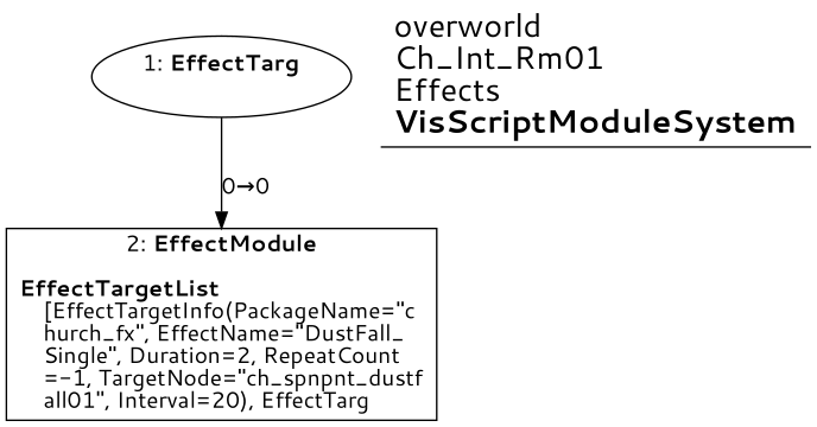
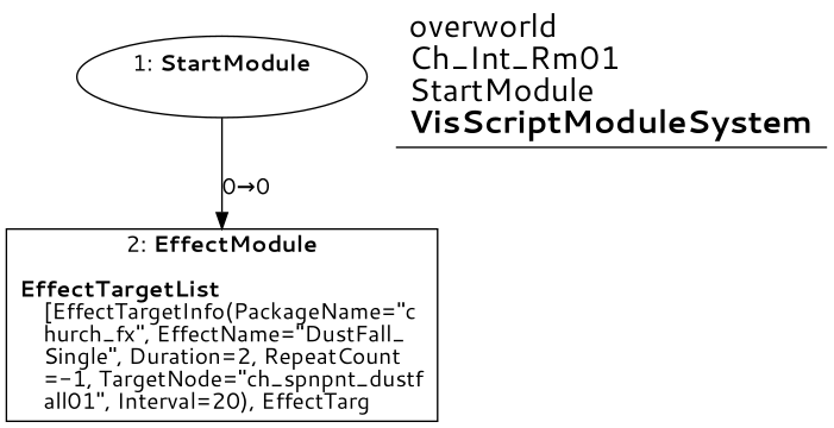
  digraph {
    fontname="Segoe UI"
    splines=spline
    node [fontname="Segoe UI"]
-   n1 [label=<1: <b>EffectTarg</b><br/><br/>> shape=oval]
+   n1 [label=<1: <b>StartModule</b><br/><br/>> shape=oval]
    n2 [label=<2: <b>EffectModule</b><br/><br/><b>EffectTargetList</b><br align="left"/>    [EffectTargetInfo(PackageName=&quot;c<br align="left"/>    hurch_fx&quot;, EffectName=&quot;DustFall_<br align="left"/>    Single&quot;, Duration=2, RepeatCount<br align="left"/>    =-1, TargetNode=&quot;ch_spnpnt_dustf<br align="left"/>    all01&quot;, Interval=20), EffectTarg<br align="left"/>> shape=box]
-   n3 [label=<<font point-size="20">overworld<br align="left"/>Ch_Int_Rm01<br align="left"/>Effects<br align="left"/><b>VisScriptModuleSystem</b><br align="left"/></font>> shape=underline]
+   n3 [label=<<font point-size="20">overworld<br align="left"/>Ch_Int_Rm01<br align="left"/>StartModule<br align="left"/><b>VisScriptModuleSystem</b><br align="left"/></font>> shape=underline]
    n1 -> n2 [fontname="Segoe UI" label="0→0"]
  }
